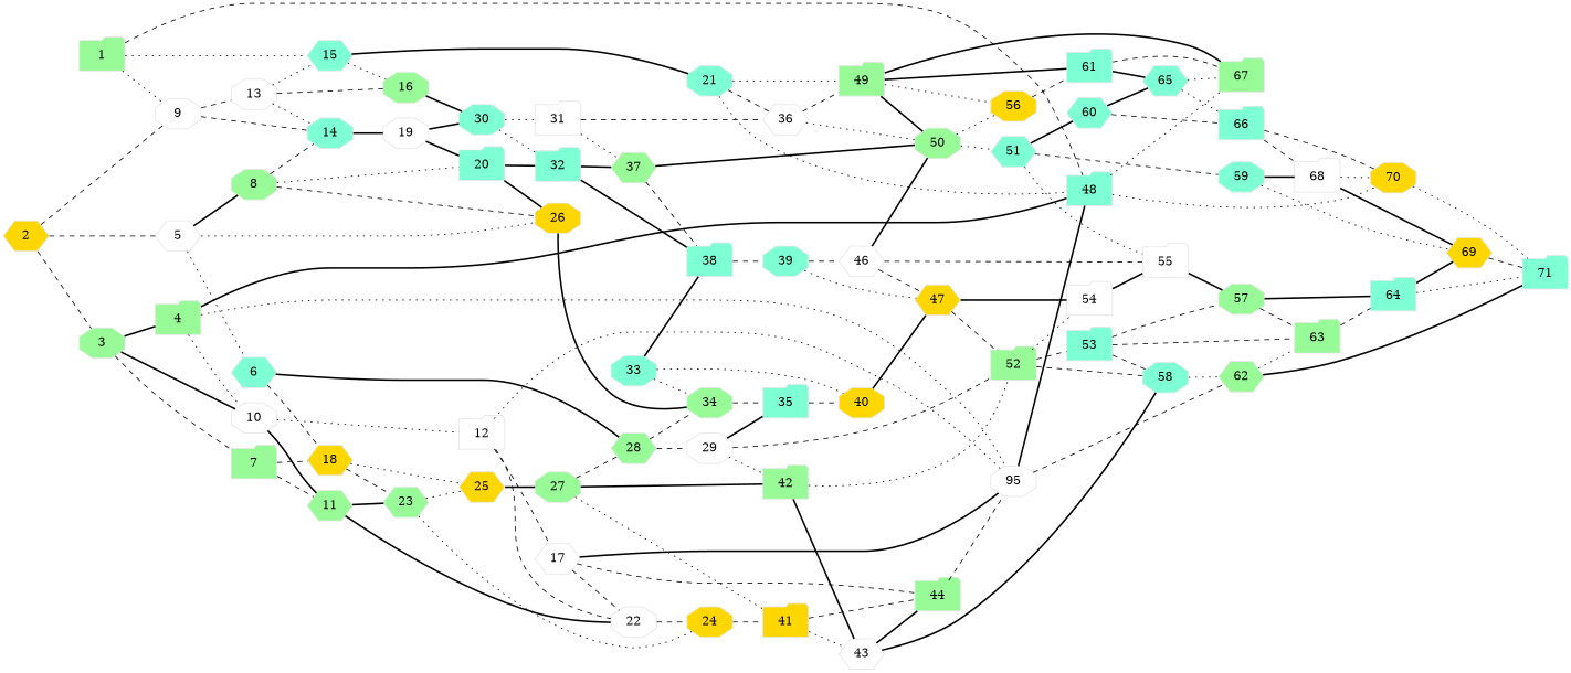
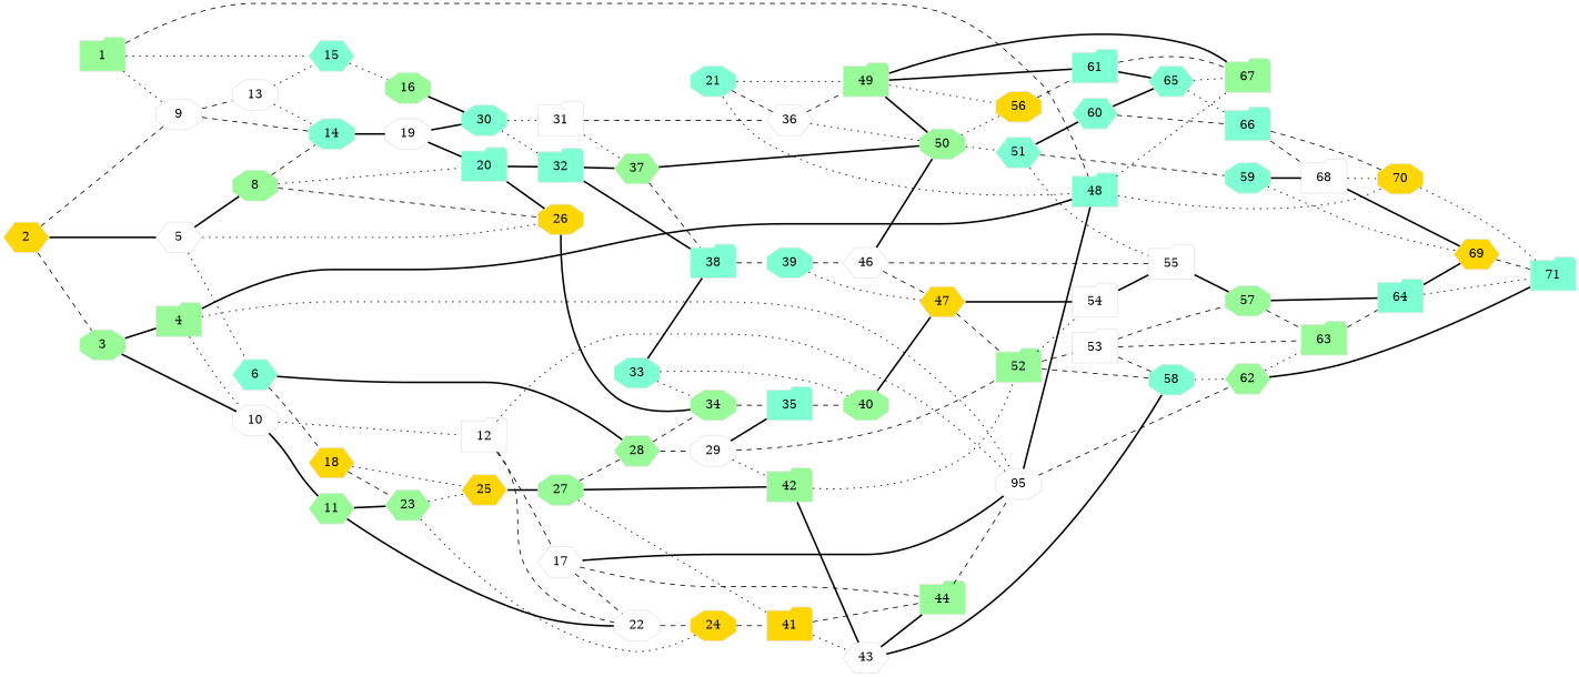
  graph {
    rankdir=LR
    node [color=gray90 fillcolor=palegreen shape=octagon style=filled]
    edge [style=dashed weight=1.0]
    1 [shape=folder]
    9 [fillcolor=white]
    15 [fillcolor=aquamarine shape=hexagon]
    48 [fillcolor=aquamarine shape=folder]
    14 [fillcolor=aquamarine]
    13 [fillcolor=white]
    16
    21 [fillcolor=aquamarine]
    67 [shape=folder]
    70 [fillcolor=gold]
    2 [fillcolor=gold shape=hexagon]
    3
    5 [fillcolor=white shape=hexagon]
    4 [shape=folder]
-   7 [shape=folder]
    10 [fillcolor=white]
    6 [fillcolor=aquamarine shape=hexagon]
    8
    26 [fillcolor=gold]
    n20 [fillcolor=white label=95]
    18 [fillcolor=gold shape=hexagon]
    11 [shape=hexagon]
    12 [fillcolor=white shape=folder]
    62 [shape=hexagon]
    28 [shape=hexagon]
    20 [fillcolor=aquamarine shape=folder]
    34
    23 [shape=hexagon]
    25 [fillcolor=gold shape=hexagon]
    29 [fillcolor=white]
    22 [fillcolor=white]
    19 [fillcolor=white]
    32 [fillcolor=aquamarine shape=folder]
    17 [fillcolor=white shape=hexagon]
    24 [fillcolor=gold]
    44 [shape=folder]
    30 [fillcolor=aquamarine]
    36 [fillcolor=white shape=hexagon]
    49 [shape=folder]
    31 [fillcolor=white shape=folder]
    27
    37 [shape=hexagon]
    38 [fillcolor=aquamarine shape=folder]
    50
    56 [fillcolor=gold]
    61 [fillcolor=aquamarine shape=folder]
    41 [fillcolor=gold shape=folder]
    43 [fillcolor=white shape=hexagon]
    42 [shape=folder]
    35 [fillcolor=aquamarine shape=folder]
    52 [shape=folder]
-   40 [fillcolor=gold]
+   40
    58 [fillcolor=aquamarine]
    54 [fillcolor=white shape=folder]
-   53 [fillcolor=aquamarine shape=folder]
+   53 [fillcolor=white shape=folder]
    39 [fillcolor=aquamarine]
    33 [fillcolor=aquamarine]
    47 [fillcolor=gold shape=hexagon]
    51 [fillcolor=aquamarine shape=hexagon]
    46 [fillcolor=white shape=hexagon]
    55 [fillcolor=white shape=folder]
    63 [shape=folder]
    71 [fillcolor=aquamarine shape=folder]
    57
    65 [fillcolor=aquamarine shape=hexagon]
    59 [fillcolor=aquamarine]
    60 [fillcolor=aquamarine shape=hexagon]
    68 [fillcolor=white shape=folder]
    69 [fillcolor=gold shape=hexagon]
    66 [fillcolor=aquamarine shape=folder]
    64 [fillcolor=aquamarine shape=folder]
    1 -- 9 [style=dotted]
    1 -- 15 [style=dotted]
    1 -- 48
    9 -- 14
    9 -- 13
    15 -- 16 [style=dotted]
-   15 -- 21 [style=bold]
    48 -- 67 [style=dotted]
    48 -- 70 [style=dotted]
    14 -- 19 [style=bold]
    13 -- 15 [style=dotted]
    13 -- 14 [style=dotted]
-   13 -- 16
    16 -- 30 [style=bold]
    21 -- 48 [style=dotted]
    21 -- 36
    21 -- 49 [style=dotted]
    70 -- 71 [style=dotted]
    2 -- 9
    2 -- 3
-   2 -- 5
+   2 -- 5 [style=bold]
    3 -- 4 [style=bold]
-   3 -- 7
    3 -- 10 [style=bold]
    5 -- 6 [style=dotted]
    5 -- 8 [style=bold]
    5 -- 26 [style=dotted]
    4 -- 48 [style=bold]
    4 -- 10 [style=dotted]
    4 -- n20 [style=dotted]
-   7 -- 18
-   7 -- 11
    10 -- 11 [style=bold]
    10 -- 12 [style=dotted]
    6 -- 18
    6 -- 28 [style=bold]
    8 -- 14
    8 -- 26
    8 -- 20 [style=dotted]
    26 -- 34 [style=bold]
    n20 -- 48 [style=bold]
    n20 -- 62
    18 -- 23
    18 -- 25 [style=dotted]
    11 -- 23 [style=bold]
    11 -- 22 [style=bold]
    12 -- n20 [style=dotted]
    12 -- 22
    12 -- 17
    62 -- 63 [style=dotted]
    62 -- 71 [style=bold]
    28 -- 34
    28 -- 29
    20 -- 26 [style=bold]
    20 -- 32 [style=bold]
    34 -- 35
    23 -- 25 [style=dotted]
    23 -- 24 [style=dotted]
    25 -- 27 [style=bold]
    29 -- 42 [style=dotted]
    29 -- 35 [style=bold]
    29 -- 52
    22 -- 24
    19 -- 20 [style=bold]
    19 -- 30 [style=bold]
    32 -- 37 [style=bold]
    32 -- 38 [style=bold]
    17 -- n20 [style=bold]
    17 -- 22
    17 -- 44
    24 -- 41
    44 -- n20
    30 -- 32 [style=dotted]
    30 -- 31 [style=dotted]
    36 -- 49
    36 -- 50 [style=dotted]
    49 -- 67 [style=bold]
    49 -- 50 [style=bold]
    49 -- 56 [style=dotted]
    49 -- 61 [style=bold]
    31 -- 36
    31 -- 37 [style=dotted]
    27 -- 28
    27 -- 41 [style=dotted]
    27 -- 42 [style=bold]
    37 -- 38
    37 -- 50 [style=bold]
    38 -- 39
    50 -- 56 [style=dotted]
    50 -- 51 [style=dotted]
    56 -- 61
    61 -- 67
    61 -- 65 [style=bold]
    41 -- 44
    41 -- 43 [style=dotted]
    43 -- 44 [style=bold]
    43 -- 58 [style=bold]
    42 -- 43 [style=bold]
    42 -- 52 [style=dotted]
    35 -- 40
    52 -- 58
    52 -- 54 [style=dotted]
    52 -- 53
    40 -- 47 [style=bold]
    58 -- 62 [style=dotted]
    54 -- 55 [style=bold]
    53 -- 58
    53 -- 63
    53 -- 57
    39 -- 47 [style=dotted]
    39 -- 46
    33 -- 34 [style=dotted]
    33 -- 38 [style=bold]
    33 -- 40 [style=dotted]
    47 -- 52
    47 -- 54 [style=bold]
    51 -- 55 [style=dotted]
    51 -- 59
    51 -- 60 [style=bold]
    46 -- 50 [style=bold]
    46 -- 47
    46 -- 55
    55 -- 57 [style=bold]
    63 -- 64
    57 -- 63
    57 -- 64 [style=bold]
    65 -- 67 [style=dotted]
    65 -- 66 [style=dotted]
    59 -- 68 [style=bold]
    59 -- 69 [style=dotted]
    60 -- 65 [style=bold]
    60 -- 66
    68 -- 70 [style=dotted]
    68 -- 69 [style=bold]
    69 -- 71
    66 -- 70
    66 -- 68
    64 -- 71 [style=dotted]
    64 -- 69 [style=bold]
  }
